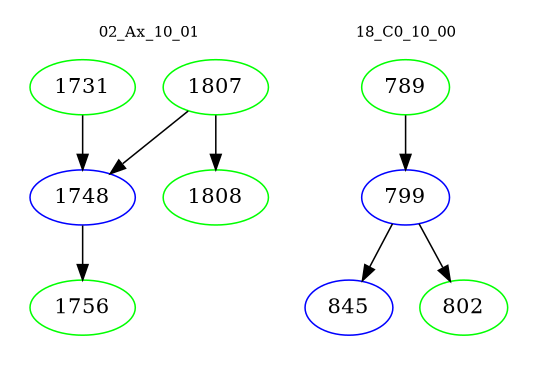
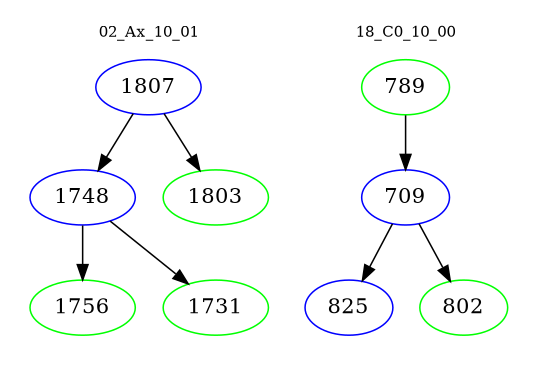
  digraph {
    fontname="DejaVu Serif"
    node [color=green fontname="DejaVu Serif"]
    edge [color=black fontname="DejaVu Serif"]
    n1 [color=blue label=1748]
    n2 [label=1756]
-   n3 [label=1807]
+   n3 [color=blue label=1807]
    n4 [label=1731]
-   n5 [label=1808]
-   n6 [color=blue label=799]
+   n5 [label=1803]
+   n6 [color=blue label=709]
    n7 [label=789]
-   n8 [color=blue label=845]
+   n8 [color=blue label=825]
    n9 [label=802]
    subgraph cluster_1 {
      color=white
      fontsize=10
      label="02_Ax_10_01"
      n1
      n2
      n3
      n4
      n5
    }
    subgraph cluster_2 {
      color=white
      fontsize=10
      label="18_C0_10_00"
      n6
      n7
      n8
      n9
    }
    n1 -> n2
-   n4 -> n1
+   n1 -> n4
    n3 -> n1
    n3 -> n5
    n6 -> n8
    n6 -> n9
    n7 -> n6
  }
